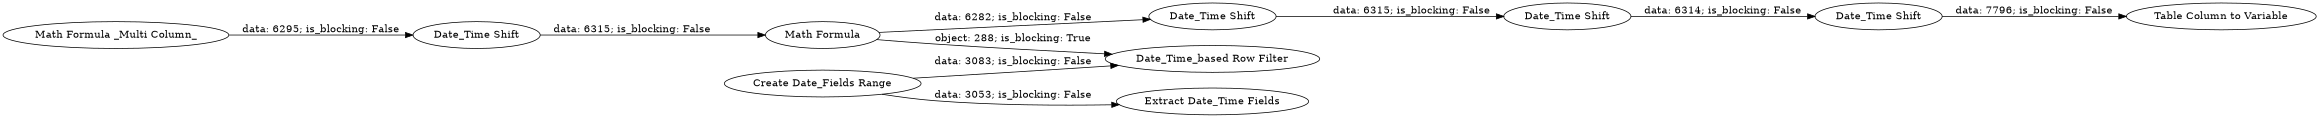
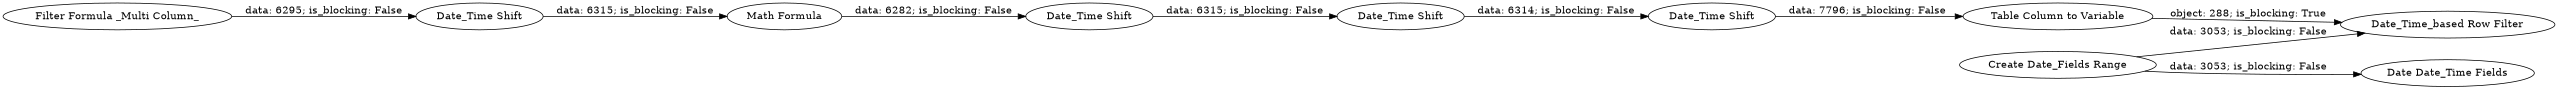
  digraph {
    rankdir=LR
-   n1 [label="Math Formula _Multi Column_"]
+   n1 [label="Filter Formula _Multi Column_"]
    n2 [label="Date_Time Shift"]
    n3 [label="Math Formula"]
    n4 [label="Create Date_Fields Range"]
-   n5 [label="Extract Date_Time Fields"]
+   n5 [label="Date Date_Time Fields"]
    n6 [label="Date_Time_based Row Filter"]
    n7 [label="Date_Time Shift"]
    n8 [label="Date_Time Shift"]
    n9 [label="Date_Time Shift"]
    n10 [label="Table Column to Variable"]
    n1 -> n2 [label="data: 6295; is_blocking: False"]
    n2 -> n3 [label="data: 6315; is_blocking: False"]
    n3 -> n7 [label="data: 6282; is_blocking: False"]
    n4 -> n5 [label="data: 3053; is_blocking: False"]
-   n4 -> n6 [label="data: 3083; is_blocking: False"]
+   n4 -> n6 [label="data: 3053; is_blocking: False"]
    n7 -> n8 [label="data: 6315; is_blocking: False"]
    n8 -> n9 [label="data: 6314; is_blocking: False"]
    n9 -> n10 [label="data: 7796; is_blocking: False"]
-   n3 -> n6 [label="object: 288; is_blocking: True"]
+   n10 -> n6 [label="object: 288; is_blocking: True"]
  }
